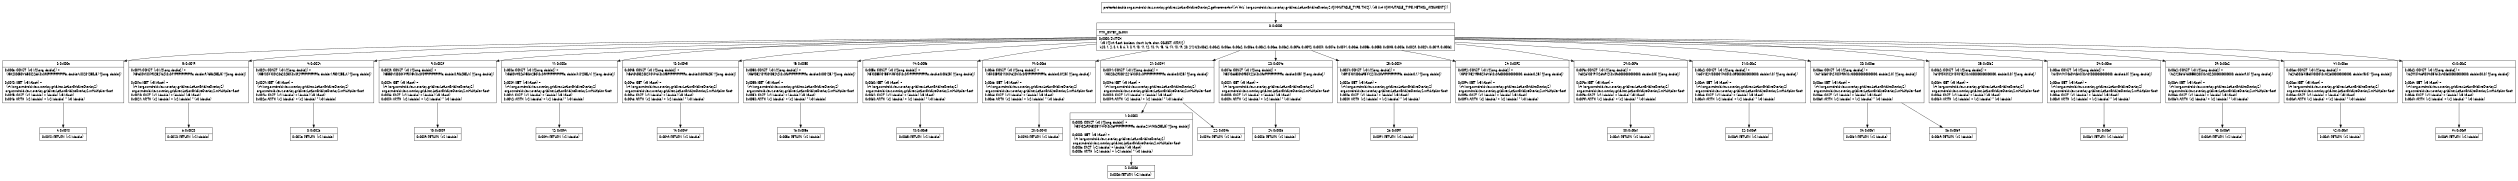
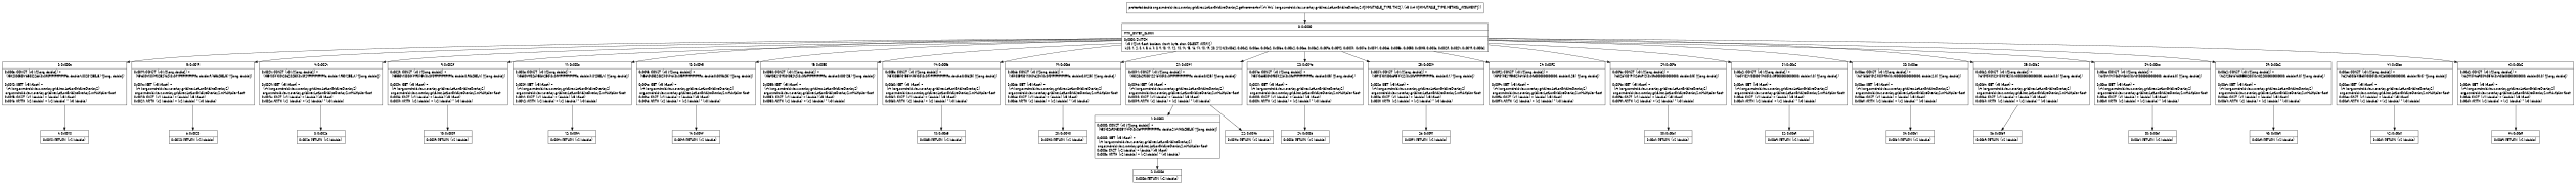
  digraph {
    fontname="Patrick Hand"
    node [fontname="Patrick Hand" shape=record]
    edge [fontname="Patrick Hand"]
    n1 [label="{0\:\ 0x0000|MTH_ENTER_BLOCK\l|0x0000: SWITCH  \l  (r5 I:?[int, float, boolean, short, byte, char, OBJECT, ARRAY])\l k:[0, 1, 2, 3, 4, 5, 6, 7, 8, 9, 10, 11, 12, 13, 14, 15, 16, 17, 18, 19, 20, 21] t:[0x00d2, 0x00d2, 0x00ca, 0x00c2, 0x00ba, 0x00b2, 0x00aa, 0x00a2, 0x009a, 0x0092, 0x0087, 0x007c, 0x0071, 0x0066, 0x005b, 0x0050, 0x0045, 0x003a, 0x002f, 0x0024, 0x0019, 0x000e] \l}"]
    n2 [label="{3\:\ 0x000e|0x000e: CONST  (r0 I:?[long, double]) = \l  (4542330584165882266(0x3f0999999999999a, double:4.8828125E\-5) ?[long, double])\l \l0x0013: IGET  (r5 I:float) = \l  (r4 I:org.osmdroid.views.overlay.gridlines.LatLonGridlineOverlay2)\l org.osmdroid.views.overlay.gridlines.LatLonGridlineOverlay2.mMultiplier float \l0x0015: CAST  (r2 I:double) = (double) (r5 I:float) \l0x0016: ARITH  (r2 I:double) = (r2 I:double) * (r0 I:double) \l}"]
    n3 [label="{5\:\ 0x0019|0x0019: CONST  (r0 I:?[long, double]) = \l  (4546834183793252762(0x3f1999999999999a, double:9.765625E\-5) ?[long, double])\l \l0x001e: IGET  (r5 I:float) = \l  (r4 I:org.osmdroid.views.overlay.gridlines.LatLonGridlineOverlay2)\l org.osmdroid.views.overlay.gridlines.LatLonGridlineOverlay2.mMultiplier float \l0x0020: CAST  (r2 I:double) = (double) (r5 I:float) \l0x0021: ARITH  (r2 I:double) = (r2 I:double) * (r0 I:double) \l}"]
    n4 [label="{7\:\ 0x0024|0x0024: CONST  (r0 I:?[long, double]) = \l  (4551337783420623258(0x3f2999999999999a, double:1.953125E\-4) ?[long, double])\l \l0x0029: IGET  (r5 I:float) = \l  (r4 I:org.osmdroid.views.overlay.gridlines.LatLonGridlineOverlay2)\l org.osmdroid.views.overlay.gridlines.LatLonGridlineOverlay2.mMultiplier float \l0x002b: CAST  (r2 I:double) = (double) (r5 I:float) \l0x002c: ARITH  (r2 I:double) = (r2 I:double) * (r0 I:double) \l}"]
    n5 [label="{9\:\ 0x002f|0x002f: CONST  (r0 I:?[long, double]) = \l  (4555841383047993754(0x3f3999999999999a, double:3.90625E\-4) ?[long, double])\l \l0x0034: IGET  (r5 I:float) = \l  (r4 I:org.osmdroid.views.overlay.gridlines.LatLonGridlineOverlay2)\l org.osmdroid.views.overlay.gridlines.LatLonGridlineOverlay2.mMultiplier float \l0x0036: CAST  (r2 I:double) = (double) (r5 I:float) \l0x0037: ARITH  (r2 I:double) = (r2 I:double) * (r0 I:double) \l}"]
    n6 [label="{11\:\ 0x003a|0x003a: CONST  (r0 I:?[long, double]) = \l  (4560344982675364250(0x3f4999999999999a, double:7.8125E\-4) ?[long, double])\l \l0x003f: IGET  (r5 I:float) = \l  (r4 I:org.osmdroid.views.overlay.gridlines.LatLonGridlineOverlay2)\l org.osmdroid.views.overlay.gridlines.LatLonGridlineOverlay2.mMultiplier float \l0x0041: CAST  (r2 I:double) = (double) (r5 I:float) \l0x0042: ARITH  (r2 I:double) = (r2 I:double) * (r0 I:double) \l}"]
    n7 [label="{13\:\ 0x0045|0x0045: CONST  (r0 I:?[long, double]) = \l  (4564848582302734746(0x3f5999999999999a, double:0.0015625) ?[long, double])\l \l0x004a: IGET  (r5 I:float) = \l  (r4 I:org.osmdroid.views.overlay.gridlines.LatLonGridlineOverlay2)\l org.osmdroid.views.overlay.gridlines.LatLonGridlineOverlay2.mMultiplier float \l0x004c: CAST  (r2 I:double) = (double) (r5 I:float) \l0x004d: ARITH  (r2 I:double) = (r2 I:double) * (r0 I:double) \l}"]
    n8 [label="{15\:\ 0x0050|0x0050: CONST  (r0 I:?[long, double]) = \l  (4569352181930105242(0x3f6999999999999a, double:0.003125) ?[long, double])\l \l0x0055: IGET  (r5 I:float) = \l  (r4 I:org.osmdroid.views.overlay.gridlines.LatLonGridlineOverlay2)\l org.osmdroid.views.overlay.gridlines.LatLonGridlineOverlay2.mMultiplier float \l0x0057: CAST  (r2 I:double) = (double) (r5 I:float) \l0x0058: ARITH  (r2 I:double) = (r2 I:double) * (r0 I:double) \l}"]
    n9 [label="{17\:\ 0x005b|0x005b: CONST  (r0 I:?[long, double]) = \l  (4573855781557475738(0x3f7999999999999a, double:0.00625) ?[long, double])\l \l0x0060: IGET  (r5 I:float) = \l  (r4 I:org.osmdroid.views.overlay.gridlines.LatLonGridlineOverlay2)\l org.osmdroid.views.overlay.gridlines.LatLonGridlineOverlay2.mMultiplier float \l0x0062: CAST  (r2 I:double) = (double) (r5 I:float) \l0x0063: ARITH  (r2 I:double) = (r2 I:double) * (r0 I:double) \l}"]
    n10 [label="{19\:\ 0x0066|0x0066: CONST  (r0 I:?[long, double]) = \l  (4578359381184846234(0x3f8999999999999a, double:0.0125) ?[long, double])\l \l0x006b: IGET  (r5 I:float) = \l  (r4 I:org.osmdroid.views.overlay.gridlines.LatLonGridlineOverlay2)\l org.osmdroid.views.overlay.gridlines.LatLonGridlineOverlay2.mMultiplier float \l0x006d: CAST  (r2 I:double) = (double) (r5 I:float) \l0x006e: ARITH  (r2 I:double) = (r2 I:double) * (r0 I:double) \l}"]
    n11 [label="{21\:\ 0x0071|0x0071: CONST  (r0 I:?[long, double]) = \l  (4582862980812216730(0x3f9999999999999a, double:0.025) ?[long, double])\l \l0x0076: IGET  (r5 I:float) = \l  (r4 I:org.osmdroid.views.overlay.gridlines.LatLonGridlineOverlay2)\l org.osmdroid.views.overlay.gridlines.LatLonGridlineOverlay2.mMultiplier float \l0x0078: CAST  (r2 I:double) = (double) (r5 I:float) \l0x0079: ARITH  (r2 I:double) = (r2 I:double) * (r0 I:double) \l}"]
    n12 [label="{23\:\ 0x007c|0x007c: CONST  (r0 I:?[long, double]) = \l  (4587366580439587226(0x3fa999999999999a, double:0.05) ?[long, double])\l \l0x0081: IGET  (r5 I:float) = \l  (r4 I:org.osmdroid.views.overlay.gridlines.LatLonGridlineOverlay2)\l org.osmdroid.views.overlay.gridlines.LatLonGridlineOverlay2.mMultiplier float \l0x0083: CAST  (r2 I:double) = (double) (r5 I:float) \l0x0084: ARITH  (r2 I:double) = (r2 I:double) * (r0 I:double) \l}"]
    n13 [label="{25\:\ 0x0087|0x0087: CONST  (r0 I:?[long, double]) = \l  (4591870180066957722(0x3fb999999999999a, double:0.1) ?[long, double])\l \l0x008c: IGET  (r5 I:float) = \l  (r4 I:org.osmdroid.views.overlay.gridlines.LatLonGridlineOverlay2)\l org.osmdroid.views.overlay.gridlines.LatLonGridlineOverlay2.mMultiplier float \l0x008e: CAST  (r2 I:double) = (double) (r5 I:float) \l0x008f: ARITH  (r2 I:double) = (r2 I:double) * (r0 I:double) \l}"]
    n14 [label="{27\:\ 0x0092|0x0092: CONST  (r0 I:?[long, double]) = \l  (4598175219545276416(0x3fd0000000000000, double:0.25) ?[long, double])\l \l0x0094: IGET  (r5 I:float) = \l  (r4 I:org.osmdroid.views.overlay.gridlines.LatLonGridlineOverlay2)\l org.osmdroid.views.overlay.gridlines.LatLonGridlineOverlay2.mMultiplier float \l0x0096: CAST  (r2 I:double) = (double) (r5 I:float) \l0x0097: ARITH  (r2 I:double) = (r2 I:double) * (r0 I:double) \l}"]
    n15 [label="{29\:\ 0x009a|0x009a: CONST  (r0 I:?[long, double]) = \l  (4602678819172646912(0x3fe0000000000000, double:0.5) ?[long, double])\l \l0x309c: IGET  (r5 I:float) = \l  (r4 I:org.osmdroid.views.overlay.gridlines.LatLonGridlineOverlay2)\l org.osmdroid.views.overlay.gridlines.LatLonGridlineOverlay2.mMultiplier float \l0x009e: CAST  (r2 I:double) = (double) (r5 I:float) \l0x009f: ARITH  (r2 I:double) = (r2 I:double) * (r0 I:double) \l}"]
    n16 [label="{31\:\ 0x00a2|0x00a2: CONST  (r0 I:?[long, double]) = \l  (4607182418800017408(0x3ff0000000000000, double:1.0) ?[long, double])\l \l0x00a4: IGET  (r5 I:float) = \l  (r4 I:org.osmdroid.views.overlay.gridlines.LatLonGridlineOverlay2)\l org.osmdroid.views.overlay.gridlines.LatLonGridlineOverlay2.mMultiplier float \l0x00a6: CAST  (r2 I:double) = (double) (r5 I:float) \l0x00a7: ARITH  (r2 I:double) = (r2 I:double) * (r0 I:double) \l}"]
    n17 [label="{33\:\ 0x00aa|0x00aa: CONST  (r0 I:?[long, double]) = \l  (4611686018427387904(0x4000000000000000, double:2.0) ?[long, double])\l \l0x00ac: IGET  (r5 I:float) = \l  (r4 I:org.osmdroid.views.overlay.gridlines.LatLonGridlineOverlay2)\l org.osmdroid.views.overlay.gridlines.LatLonGridlineOverlay2.mMultiplier float \l0x00ae: CAST  (r2 I:double) = (double) (r5 I:float) \l0x00af: ARITH  (r2 I:double) = (r2 I:double) * (r0 I:double) \l}"]
    n18 [label="{35\:\ 0x00b2|0x00b2: CONST  (r0 I:?[long, double]) = \l  (4613937818241073152(0x4008000000000000, double:3.0) ?[long, double])\l \l0x00b4: IGET  (r5 I:float) = \l  (r4 I:org.osmdroid.views.overlay.gridlines.LatLonGridlineOverlay2)\l org.osmdroid.views.overlay.gridlines.LatLonGridlineOverlay2.mMultiplier float \l0x00b6: CAST  (r2 I:double) = (double) (r5 I:float) \l0x00b7: ARITH  (r2 I:double) = (r2 I:double) * (r0 I:double) \l}"]
    n19 [label="{37\:\ 0x00ba|0x00ba: CONST  (r0 I:?[long, double]) = \l  (4618441417868443648(0x4018000000000000, double:6.0) ?[long, double])\l \l0x00bc: IGET  (r5 I:float) = \l  (r4 I:org.osmdroid.views.overlay.gridlines.LatLonGridlineOverlay2)\l org.osmdroid.views.overlay.gridlines.LatLonGridlineOverlay2.mMultiplier float \l0x00be: CAST  (r2 I:double) = (double) (r5 I:float) \l0x00bf: ARITH  (r2 I:double) = (r2 I:double) * (r0 I:double) \l}"]
    n20 [label="{39\:\ 0x00c2|0x00c2: CONST  (r0 I:?[long, double]) = \l  (4621256167635550208(0x4022000000000000, double:9.0) ?[long, double])\l \l0x00c4: IGET  (r5 I:float) = \l  (r4 I:org.osmdroid.views.overlay.gridlines.LatLonGridlineOverlay2)\l org.osmdroid.views.overlay.gridlines.LatLonGridlineOverlay2.mMultiplier float \l0x00c6: CAST  (r2 I:double) = (double) (r5 I:float) \l0x00c7: ARITH  (r2 I:double) = (r2 I:double) * (r0 I:double) \l}"]
    n21 [label="{41\:\ 0x00ca|0x00ca: CONST  (r0 I:?[long, double]) = \l  (4624633867356078080(0x402e000000000000, double:15.0) ?[long, double])\l \l0x00cc: IGET  (r5 I:float) = \l  (r4 I:org.osmdroid.views.overlay.gridlines.LatLonGridlineOverlay2)\l org.osmdroid.views.overlay.gridlines.LatLonGridlineOverlay2.mMultiplier float \l0x00ce: CAST  (r2 I:double) = (double) (r5 I:float) \l0x00cf: ARITH  (r2 I:double) = (r2 I:double) * (r0 I:double) \l}"]
    n22 [label="{43\:\ 0x00d2|0x00d2: CONST  (r0 I:?[long, double]) = \l  (4629137466983448576(0x403e000000000000, double:30.0) ?[long, double])\l \l0x00d4: IGET  (r5 I:float) = \l  (r4 I:org.osmdroid.views.overlay.gridlines.LatLonGridlineOverlay2)\l org.osmdroid.views.overlay.gridlines.LatLonGridlineOverlay2.mMultiplier float \l0x00d6: CAST  (r2 I:double) = (double) (r5 I:float) \l0x00d7: ARITH  (r2 I:double) = (r2 I:double) * (r0 I:double) \l}"]
    n23 [label="{1\:\ 0x0003|0x0003: CONST  (r0 I:?[long, double]) = \l  (4537826984538511770(0x3ef999999999999a, double:2.44140625E\-5) ?[long, double])\l \l0x0008: IGET  (r5 I:float) = \l  (r4 I:org.osmdroid.views.overlay.gridlines.LatLonGridlineOverlay2)\l org.osmdroid.views.overlay.gridlines.LatLonGridlineOverlay2.mMultiplier float \l0x000a: CAST  (r2 I:double) = (double) (r5 I:float) \l0x000b: ARITH  (r2 I:double) = (r2 I:double) * (r0 I:double) \l}"]
    n24 [label="{2\:\ 0x000d|0x000d: RETURN  (r2 I:double) \l}"]
    n25 [label="{4\:\ 0x0018|0x0018: RETURN  (r2 I:double) \l}"]
    n26 [label="{6\:\ 0x0023|0x0023: RETURN  (r2 I:double) \l}"]
    n27 [label="{8\:\ 0x002e|0x002e: RETURN  (r2 I:double) \l}"]
    n28 [label="{10\:\ 0x0039|0x0039: RETURN  (r2 I:double) \l}"]
    n29 [label="{12\:\ 0x0044|0x0044: RETURN  (r2 I:double) \l}"]
    n30 [label="{14\:\ 0x004f|0x004f: RETURN  (r2 I:double) \l}"]
-   n31 [label="{16\:\ 0x005a|0x005a: RETURN  (r2 I:double) \l}"]
    n32 [label="{18\:\ 0x0065|0x0065: RETURN  (r2 I:double) \l}"]
    n33 [label="{20\:\ 0x0070|0x0070: RETURN  (r2 I:double) \l}"]
    n34 [label="{22\:\ 0x007b|0x007b: RETURN  (r2 I:double) \l}"]
    n35 [label="{24\:\ 0x0086|0x0086: RETURN  (r2 I:double) \l}"]
    n36 [label="{26\:\ 0x0091|0x0091: RETURN  (r2 I:double) \l}"]
    n37 [label="{30\:\ 0x00a1|0x00a1: RETURN  (r2 I:double) \l}"]
    n38 [label="{32\:\ 0x00a9|0x00a9: RETURN  (r2 I:double) \l}"]
    n39 [label="{34\:\ 0x00b1|0x00b1: RETURN  (r2 I:double) \l}"]
    n40 [label="{36\:\ 0x00b9|0x00b9: RETURN  (r2 I:double) \l}"]
    n41 [label="{38\:\ 0x00c1|0x00c1: RETURN  (r2 I:double) \l}"]
    n42 [label="{40\:\ 0x00c9|0x00c9: RETURN  (r2 I:double) \l}"]
    n43 [label="{42\:\ 0x00d1|0x00d1: RETURN  (r2 I:double) \l}"]
    n44 [label="{44\:\ 0x00d9|0x00d9: RETURN  (r2 I:double) \l}"]
    n45 [label="{protected double org.osmdroid.views.overlay.gridlines.LatLonGridlineOverlay2.getIncrementor((r4 'this' I:org.osmdroid.views.overlay.gridlines.LatLonGridlineOverlay2 A[IMMUTABLE_TYPE, THIS]), (r5 I:int A[IMMUTABLE_TYPE, METHOD_ARGUMENT])) }"]
    n1 -> n2
    n1 -> n3
    n1 -> n4
    n1 -> n5
    n1 -> n6
    n1 -> n7
    n1 -> n8
    n1 -> n9
    n1 -> n10
    n1 -> n11
    n1 -> n12
    n1 -> n13
    n1 -> n14
    n1 -> n15
    n1 -> n16
    n1 -> n17
    n1 -> n18
    n1 -> n19
    n1 -> n20
-   n1 -> n21
    n1 -> n22
    n2 -> n25
    n3 -> n26
    n4 -> n27
    n5 -> n28
    n6 -> n29
    n7 -> n30
-   n8 -> n31
    n9 -> n32
    n10 -> n33
    n11 -> n23
    n11 -> n34
    n12 -> n35
    n13 -> n36
    n15 -> n37
    n16 -> n38
    n17 -> n39
-   n17 -> n40
+   n18 -> n40
    n19 -> n41
    n20 -> n42
    n21 -> n43
    n22 -> n44
    n23 -> n24
    n45 -> n1
  }
